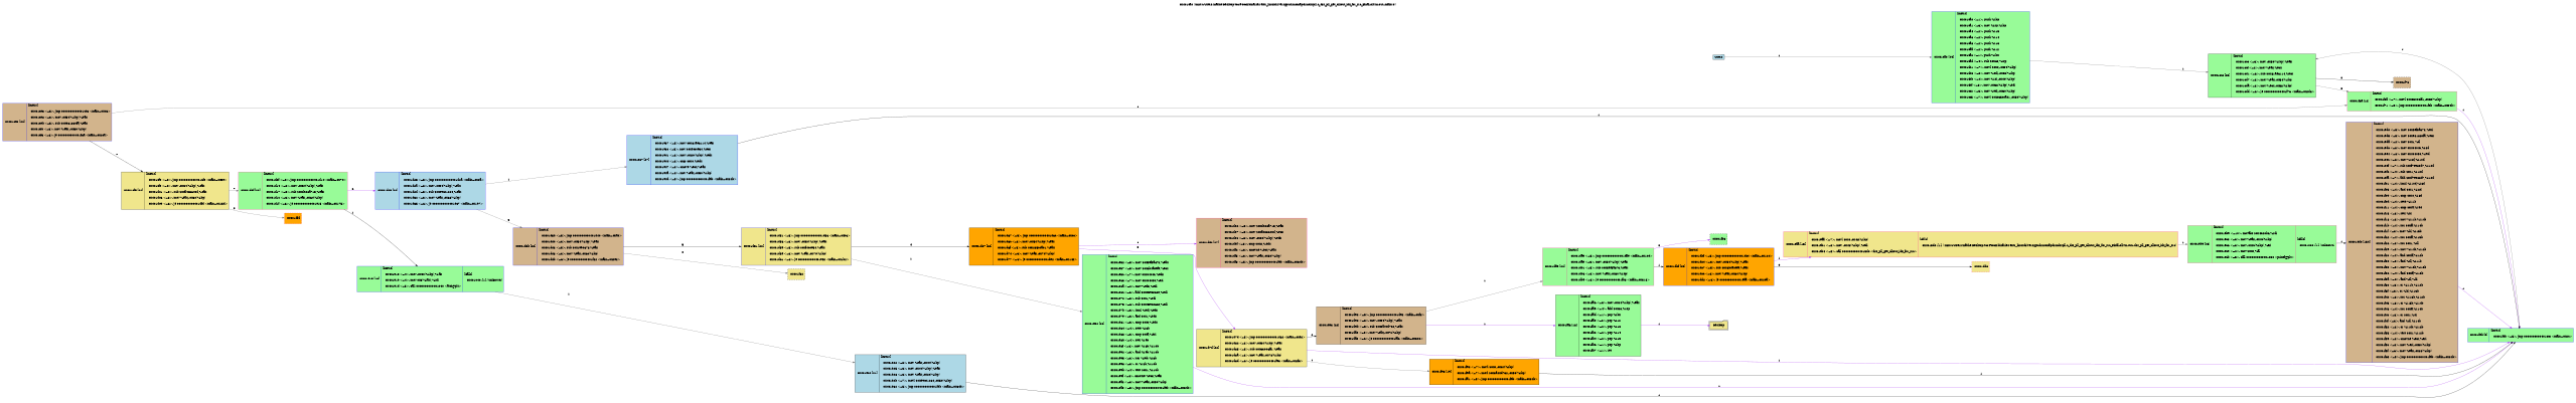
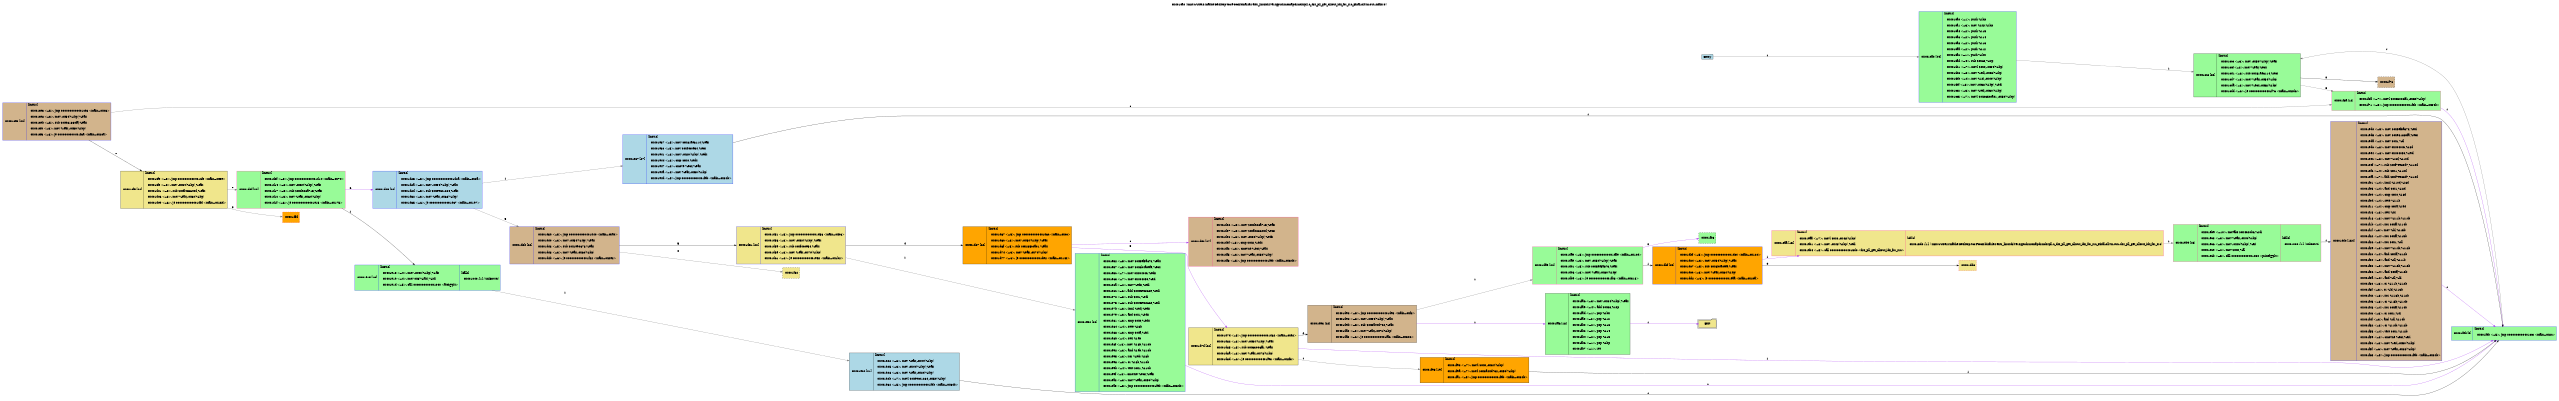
  digraph {
    label="0x401ca0 (/mnt/c/Users/mathe/Desktop/tcc/POCII/binaries/extr_linuxdriversgpudrmomapdrmdsspll.c_dss_pll_get_clkout_idx_for_src_Final-ollvm.out::main(0))"
    labelloc=t
    rankdir=LR
    node [color=black fillcolor=palegreen shape=record style=filled]
    edge [color=gray40]
-   Entry [fillcolor=lightblue height=0.3 shape=folder width=0.3 label=Users]
+   Entry [fillcolor=lightblue height=0.3 shape=folder width=0.3]
    n2 [color=blue label="{\n     0x401ca0 [44]\l\n     | [instrs]\l\n     &nbsp;&nbsp;0x401ca0 \<+1\>: push %rbp\l\n     &nbsp;&nbsp;0x401ca1 \<+3\>: mov %rsp,%rbp\l\n     &nbsp;&nbsp;0x401ca4 \<+2\>: push %r15\l\n     &nbsp;&nbsp;0x401ca6 \<+2\>: push %r14\l\n     &nbsp;&nbsp;0x401ca8 \<+2\>: push %r13\l\n     &nbsp;&nbsp;0x401caa \<+2\>: push %r12\l\n     &nbsp;&nbsp;0x401cac \<+1\>: push %rbx\l\n     &nbsp;&nbsp;0x401cad \<+4\>: sub $0x68,%rsp\l\n     &nbsp;&nbsp;0x401cb1 \<+7\>: movl $0x0,-0x34(%rbp)\l\n     &nbsp;&nbsp;0x401cb8 \<+3\>: mov %edi,-0x38(%rbp)\l\n     &nbsp;&nbsp;0x401cbb \<+4\>: mov %rsi,-0x40(%rbp)\l\n     &nbsp;&nbsp;0x401cbf \<+3\>: mov -0x38(%rbp),%edi\l\n     &nbsp;&nbsp;0x401cc2 \<+3\>: mov %edi,-0x30(%rbp)\l\n     &nbsp;&nbsp;0x401cc5 \<+7\>: movl $0x235c4a01,-0x50(%rbp)\l\n  }"]
    n3 [label="{\n     0x401ccc [23]\l\n     | [instrs]\l\n     &nbsp;&nbsp;0x401ccc \<+3\>: mov -0x50(%rbp),%eax\l\n     &nbsp;&nbsp;0x401ccf \<+2\>: mov %eax,%ecx\l\n     &nbsp;&nbsp;0x401cd1 \<+6\>: sub $0x81ae6114,%ecx\l\n     &nbsp;&nbsp;0x401cd7 \<+3\>: mov %eax,-0x54(%rbp)\l\n     &nbsp;&nbsp;0x401cda \<+3\>: mov %ecx,-0x58(%rbp)\l\n     &nbsp;&nbsp;0x401cdd \<+6\>: je 0000000000401f76 \<main+0x2d6\>\l\n  }"]
    n4 [fillcolor=tan label="{\n     0x401f76\l\n  }" style="dashed,filled"]
    n5 [color=deeppink label="{\n     0x401f6a [12]\l\n     | [instrs]\l\n     &nbsp;&nbsp;0x401f6a \<+7\>: movl $0x33006ff1,-0x50(%rbp)\l\n     &nbsp;&nbsp;0x401f71 \<+5\>: jmp 0000000000401feb \<main+0x34b\>\l\n  }"]
    n6 [color=blue fillcolor=tan label="{\n     0x401ce3 [22]\l\n     | [instrs]\l\n     &nbsp;&nbsp;0x401ce3 \<+5\>: jmp 0000000000401ce8 \<main+0x48\>\l\n     &nbsp;&nbsp;0x401ce8 \<+3\>: mov -0x54(%rbp),%eax\l\n     &nbsp;&nbsp;0x401ceb \<+5\>: sub $0x981880fa,%eax\l\n     &nbsp;&nbsp;0x401cf0 \<+3\>: mov %eax,-0x5c(%rbp)\l\n     &nbsp;&nbsp;0x401cf3 \<+6\>: je 0000000000401f6a \<main+0x2ca\>\l\n  }"]
    n7 [fillcolor=khaki label="{\n     0x401cf9 [22]\l\n     | [instrs]\l\n     &nbsp;&nbsp;0x401cf9 \<+5\>: jmp 0000000000401cfe \<main+0x5e\>\l\n     &nbsp;&nbsp;0x401cfe \<+3\>: mov -0x54(%rbp),%eax\l\n     &nbsp;&nbsp;0x401d01 \<+5\>: sub $0xa423640d,%eax\l\n     &nbsp;&nbsp;0x401d06 \<+3\>: mov %eax,-0x60(%rbp)\l\n     &nbsp;&nbsp;0x401d09 \<+6\>: je 0000000000401dfd \<main+0x15d\>\l\n  }"]
    n8 [color=blue label="{\n     0x401feb [5]\l\n     | [instrs]\l\n     &nbsp;&nbsp;0x401feb \<+5\>: jmp 0000000000401ccc \<main+0x2c\>\l\n  }"]
    n9 [color=deeppink fillcolor=orange label="{\n     0x401dfd\l\n  }" style="dashed,filled"]
    n10 [color=deeppink label="{\n     0x401d0f [22]\l\n     | [instrs]\l\n     &nbsp;&nbsp;0x401d0f \<+5\>: jmp 0000000000401d14 \<main+0x74\>\l\n     &nbsp;&nbsp;0x401d14 \<+3\>: mov -0x54(%rbp),%eax\l\n     &nbsp;&nbsp;0x401d17 \<+5\>: sub $0xd928a715,%eax\l\n     &nbsp;&nbsp;0x401d1c \<+3\>: mov %eax,-0x64(%rbp)\l\n     &nbsp;&nbsp;0x401d1f \<+6\>: je 0000000000401e15 \<main+0x175\>\l\n  }"]
-   Exit [fillcolor=khaki height=0.3 peripheries=2 shape=folder width=0.3 label=Desktop]
+   Exit [fillcolor=khaki height=0.3 peripheries=2 shape=folder width=0.3]
    n12 [color=blue label="{\n     0x401e15 [13]\l\n     | [instrs]\l\n     &nbsp;&nbsp;0x401e15 \<+4\>: mov -0x40(%rbp),%rax\l\n     &nbsp;&nbsp;0x401e19 \<+4\>: mov 0x8(%rax),%rdi\l\n     &nbsp;&nbsp;0x401e1d \<+5\>: call 0000000000401040 \<atoi@plt\>\l\n     | [calls]\l\n     &nbsp;&nbsp;0x401040 \{1\} (unknown)\l\n  }"]
    n13 [color=blue fillcolor=lightblue label="{\n     0x401d25 [22]\l\n     | [instrs]\l\n     &nbsp;&nbsp;0x401d25 \<+5\>: jmp 0000000000401d2a \<main+0x8a\>\l\n     &nbsp;&nbsp;0x401d2a \<+3\>: mov -0x54(%rbp),%eax\l\n     &nbsp;&nbsp;0x401d2d \<+5\>: sub $0xe9c01264,%eax\l\n     &nbsp;&nbsp;0x401d32 \<+3\>: mov %eax,-0x68(%rbp)\l\n     &nbsp;&nbsp;0x401d35 \<+6\>: je 0000000000401e37 \<main+0x197\>\l\n  }"]
    n14 [color=blue fillcolor=tan label="{\n     0x401ed0 [154]\l\n     | [instrs]\l\n     &nbsp;&nbsp;0x401ed0 \<+5\>: mov $0x5ef5a673,%esi\l\n     &nbsp;&nbsp;0x401ed5 \<+5\>: mov $0x981880fa,%ecx\l\n     &nbsp;&nbsp;0x401eda \<+2\>: mov $0x1,%dl\l\n     &nbsp;&nbsp;0x401edc \<+8\>: mov 0x40404c,%r8d\l\n     &nbsp;&nbsp;0x401ee4 \<+8\>: mov 0x404050,%r9d\l\n     &nbsp;&nbsp;0x401eec \<+3\>: mov %r8d,%r10d\l\n     &nbsp;&nbsp;0x401eef \<+7\>: sub $0xf7e983d7,%r10d\l\n     &nbsp;&nbsp;0x401ef6 \<+4\>: sub $0x1,%r10d\l\n     &nbsp;&nbsp;0x401efa \<+7\>: add $0xf7e983d7,%r10d\l\n     &nbsp;&nbsp;0x401f01 \<+4\>: imul %r10d,%r8d\l\n     &nbsp;&nbsp;0x401f05 \<+4\>: and $0x1,%r8d\l\n     &nbsp;&nbsp;0x401f09 \<+4\>: cmp $0x0,%r8d\l\n     &nbsp;&nbsp;0x401f0d \<+4\>: sete %r11b\l\n     &nbsp;&nbsp;0x401f11 \<+4\>: cmp $0xa,%r9d\l\n     &nbsp;&nbsp;0x401f15 \<+3\>: setl %bl\l\n     &nbsp;&nbsp;0x401f18 \<+3\>: mov %r11b,%r14b\l\n     &nbsp;&nbsp;0x401f1b \<+4\>: xor $0xff,%r14b\l\n     &nbsp;&nbsp;0x401f1f \<+3\>: mov %bl,%r15b\l\n     &nbsp;&nbsp;0x401f22 \<+4\>: xor $0xff,%r15b\l\n     &nbsp;&nbsp;0x401f26 \<+3\>: xor $0x1,%dl\l\n     &nbsp;&nbsp;0x401f29 \<+3\>: mov %r14b,%r12b\l\n     &nbsp;&nbsp;0x401f2c \<+4\>: and $0xff,%r12b\l\n     &nbsp;&nbsp;0x401f30 \<+3\>: and %dl,%r11b\l\n     &nbsp;&nbsp;0x401f33 \<+3\>: mov %r15b,%r13b\l\n     &nbsp;&nbsp;0x401f36 \<+4\>: and $0xff,%r13b\l\n     &nbsp;&nbsp;0x401f3a \<+2\>: and %dl,%bl\l\n     &nbsp;&nbsp;0x401f3c \<+3\>: or %r11b,%r12b\l\n     &nbsp;&nbsp;0x401f3f \<+3\>: or %bl,%r13b\l\n     &nbsp;&nbsp;0x401f42 \<+3\>: xor %r13b,%r12b\l\n     &nbsp;&nbsp;0x401f45 \<+3\>: or %r15b,%r14b\l\n     &nbsp;&nbsp;0x401f48 \<+4\>: xor $0xff,%r14b\l\n     &nbsp;&nbsp;0x401f4c \<+3\>: or $0x1,%dl\l\n     &nbsp;&nbsp;0x401f4f \<+3\>: and %dl,%r14b\l\n     &nbsp;&nbsp;0x401f52 \<+3\>: or %r14b,%r12b\l\n     &nbsp;&nbsp;0x401f55 \<+4\>: test $0x1,%r12b\l\n     &nbsp;&nbsp;0x401f59 \<+3\>: cmovne %ecx,%esi\l\n     &nbsp;&nbsp;0x401f5c \<+3\>: mov %esi,-0x50(%rbp)\l\n     &nbsp;&nbsp;0x401f5f \<+6\>: mov %eax,-0x88(%rbp)\l\n     &nbsp;&nbsp;0x401f65 \<+5\>: jmp 0000000000401feb \<main+0x34b\>\l\n  }"]
    n15 [fillcolor=lightblue label="{\n     0x401e22 [21]\l\n     | [instrs]\l\n     &nbsp;&nbsp;0x401e22 \<+3\>: mov %eax,-0x44(%rbp)\l\n     &nbsp;&nbsp;0x401e25 \<+3\>: mov -0x44(%rbp),%eax\l\n     &nbsp;&nbsp;0x401e28 \<+3\>: mov %eax,-0x2c(%rbp)\l\n     &nbsp;&nbsp;0x401e2b \<+7\>: movl $0xe9c01264,-0x50(%rbp)\l\n     &nbsp;&nbsp;0x401e32 \<+5\>: jmp 0000000000401feb \<main+0x34b\>\l\n  }"]
    n16 [color=blue fillcolor=lightblue label="{\n     0x401e37 [27]\l\n     | [instrs]\l\n     &nbsp;&nbsp;0x401e37 \<+5\>: mov $0x81ae6114,%eax\l\n     &nbsp;&nbsp;0x401e3c \<+5\>: mov $0xf4c0e54,%ecx\l\n     &nbsp;&nbsp;0x401e41 \<+3\>: mov -0x2c(%rbp),%edx\l\n     &nbsp;&nbsp;0x401e44 \<+3\>: cmp $0x0,%edx\l\n     &nbsp;&nbsp;0x401e47 \<+3\>: cmove %ecx,%eax\l\n     &nbsp;&nbsp;0x401e4a \<+3\>: mov %eax,-0x50(%rbp)\l\n     &nbsp;&nbsp;0x401e4d \<+5\>: jmp 0000000000401feb \<main+0x34b\>\l\n  }"]
    n17 [color=blue fillcolor=tan label="{\n     0x401d3b [22]\l\n     | [instrs]\l\n     &nbsp;&nbsp;0x401d3b \<+5\>: jmp 0000000000401d40 \<main+0xa0\>\l\n     &nbsp;&nbsp;0x401d40 \<+3\>: mov -0x54(%rbp),%eax\l\n     &nbsp;&nbsp;0x401d43 \<+5\>: sub $0x1e90678,%eax\l\n     &nbsp;&nbsp;0x401d48 \<+3\>: mov %eax,-0x6c(%rbp)\l\n     &nbsp;&nbsp;0x401d4b \<+6\>: je 0000000000401f82 \<main+0x2e2\>\l\n  }"]
    n18 [color=deeppink label="{\n     0x401eb9 [23]\l\n     | [instrs]\l\n     &nbsp;&nbsp;0x401eb9 \<+10\>: movabs $0x4020b6,%rdi\l\n     &nbsp;&nbsp;0x401ec3 \<+3\>: mov %eax,-0x4c(%rbp)\l\n     &nbsp;&nbsp;0x401ec6 \<+3\>: mov -0x4c(%rbp),%esi\l\n     &nbsp;&nbsp;0x401ec9 \<+2\>: mov $0x0,%al\l\n     &nbsp;&nbsp;0x401ecb \<+5\>: call 0000000000401030 \<printf@plt\>\l\n     | [calls]\l\n     &nbsp;&nbsp;0x401030 \{1\} (unknown)\l\n  }"]
    n19 [fillcolor=khaki label="{\n     0x401f82\l\n  }" style="dashed,filled"]
    n20 [color=blue fillcolor=khaki label="{\n     0x401d51 [22]\l\n     | [instrs]\l\n     &nbsp;&nbsp;0x401d51 \<+5\>: jmp 0000000000401d56 \<main+0xb6\>\l\n     &nbsp;&nbsp;0x401d56 \<+3\>: mov -0x54(%rbp),%eax\l\n     &nbsp;&nbsp;0x401d59 \<+5\>: sub $0xf4c0e54,%eax\l\n     &nbsp;&nbsp;0x401d5e \<+3\>: mov %eax,-0x70(%rbp)\l\n     &nbsp;&nbsp;0x401d61 \<+6\>: je 0000000000401e52 \<main+0x1b2\>\l\n  }"]
    n21 [color=deeppink fillcolor=khaki label="{\n     0x401dd8\l\n  }" style="dashed,filled"]
    n22 [color=blue label="{\n     0x401e52 [88]\l\n     | [instrs]\l\n     &nbsp;&nbsp;0x401e52 \<+5\>: mov $0x5ef5a673,%eax\l\n     &nbsp;&nbsp;0x401e57 \<+5\>: mov $0x6b4a0ef9,%ecx\l\n     &nbsp;&nbsp;0x401e5c \<+7\>: mov 0x40404c,%edx\l\n     &nbsp;&nbsp;0x401e63 \<+7\>: mov 0x404050,%esi\l\n     &nbsp;&nbsp;0x401e6a \<+2\>: mov %edx,%edi\l\n     &nbsp;&nbsp;0x401e6c \<+6\>: add $0x459c066e,%edi\l\n     &nbsp;&nbsp;0x401e72 \<+3\>: sub $0x1,%edi\l\n     &nbsp;&nbsp;0x401e75 \<+6\>: sub $0x459c066e,%edi\l\n     &nbsp;&nbsp;0x401e7b \<+3\>: imul %edi,%edx\l\n     &nbsp;&nbsp;0x401e7e \<+3\>: and $0x1,%edx\l\n     &nbsp;&nbsp;0x401e81 \<+3\>: cmp $0x0,%edx\l\n     &nbsp;&nbsp;0x401e84 \<+4\>: sete %r8b\l\n     &nbsp;&nbsp;0x401e88 \<+3\>: cmp $0xa,%esi\l\n     &nbsp;&nbsp;0x401e8b \<+4\>: setl %r9b\l\n     &nbsp;&nbsp;0x401e8f \<+3\>: mov %r8b,%r10b\l\n     &nbsp;&nbsp;0x401e92 \<+3\>: and %r9b,%r10b\l\n     &nbsp;&nbsp;0x401e95 \<+3\>: xor %r9b,%r8b\l\n     &nbsp;&nbsp;0x401e98 \<+3\>: or %r8b,%r10b\l\n     &nbsp;&nbsp;0x401e9b \<+4\>: test $0x1,%r10b\l\n     &nbsp;&nbsp;0x401e9f \<+3\>: cmovne %ecx,%eax\l\n     &nbsp;&nbsp;0x401ea2 \<+3\>: mov %eax,-0x50(%rbp)\l\n     &nbsp;&nbsp;0x401ea5 \<+5\>: jmp 0000000000401feb \<main+0x34b\>\l\n  }"]
    n23 [fillcolor=orange label="{\n     0x401d67 [22]\l\n     | [instrs]\l\n     &nbsp;&nbsp;0x401d67 \<+5\>: jmp 0000000000401d6c \<main+0xcc\>\l\n     &nbsp;&nbsp;0x401d6c \<+3\>: mov -0x54(%rbp),%eax\l\n     &nbsp;&nbsp;0x401d6f \<+5\>: sub $0x235c4a01,%eax\l\n     &nbsp;&nbsp;0x401d74 \<+3\>: mov %eax,-0x74(%rbp)\l\n     &nbsp;&nbsp;0x401d77 \<+6\>: je 0000000000401de2 \<main+0x142\>\l\n  }"]
    n24 [color=deeppink fillcolor=khaki label="{\n     0x401eaa [15]\l\n     | [instrs]\l\n     &nbsp;&nbsp;0x401eaa \<+7\>: movl $0x0,-0x48(%rbp)\l\n     &nbsp;&nbsp;0x401eb1 \<+3\>: mov -0x48(%rbp),%edi\l\n     &nbsp;&nbsp;0x401eb4 \<+5\>: call 00000000004015d0 \<dss_pll_get_clkout_idx_for_src\>\l\n     | [calls]\l\n     &nbsp;&nbsp;0x4015d0 \{1\} (/mnt/c/Users/mathe/Desktop/tcc/POCII/binaries/extr_linuxdriversgpudrmomapdrmdsspll.c_dss_pll_get_clkout_idx_for_src_Final-ollvm.out::dss_pll_get_clkout_idx_for_src)\l\n  }"]
    n25 [color=deeppink fillcolor=tan label="{\n     0x401de2 [27]\l\n     | [instrs]\l\n     &nbsp;&nbsp;0x401de2 \<+5\>: mov $0xd928a715,%eax\l\n     &nbsp;&nbsp;0x401de7 \<+5\>: mov $0xa423640d,%ecx\l\n     &nbsp;&nbsp;0x401dec \<+3\>: mov -0x30(%rbp),%edx\l\n     &nbsp;&nbsp;0x401def \<+3\>: cmp $0x2,%edx\l\n     &nbsp;&nbsp;0x401df2 \<+3\>: cmovne %ecx,%eax\l\n     &nbsp;&nbsp;0x401df5 \<+3\>: mov %eax,-0x50(%rbp)\l\n     &nbsp;&nbsp;0x401df8 \<+5\>: jmp 0000000000401feb \<main+0x34b\>\l\n  }"]
    n26 [fillcolor=khaki label="{\n     0x401d7d [22]\l\n     | [instrs]\l\n     &nbsp;&nbsp;0x401d7d \<+5\>: jmp 0000000000401d82 \<main+0xe2\>\l\n     &nbsp;&nbsp;0x401d82 \<+3\>: mov -0x54(%rbp),%eax\l\n     &nbsp;&nbsp;0x401d85 \<+5\>: sub $0x33006ff1,%eax\l\n     &nbsp;&nbsp;0x401d8a \<+3\>: mov %eax,-0x78(%rbp)\l\n     &nbsp;&nbsp;0x401d8d \<+6\>: je 0000000000401f93 \<main+0x2f3\>\l\n  }"]
    n27 [color=blue fillcolor=orange label="{\n     0x401dbf [25]\l\n     | [instrs]\l\n     &nbsp;&nbsp;0x401dbf \<+5\>: jmp 0000000000401dc4 \<main+0x124\>\l\n     &nbsp;&nbsp;0x401dc4 \<+3\>: mov -0x54(%rbp),%eax\l\n     &nbsp;&nbsp;0x401dc7 \<+5\>: sub $0x6b4a0ef9,%eax\l\n     &nbsp;&nbsp;0x401dcc \<+6\>: mov %eax,-0x84(%rbp)\l\n     &nbsp;&nbsp;0x401dd2 \<+6\>: je 0000000000401eaa \<main+0x20a\>\l\n  }"]
    n28 [fillcolor=orange label="{\n     0x401f93 [19]\l\n     | [instrs]\l\n     &nbsp;&nbsp;0x401f93 \<+7\>: movl $0x0,-0x34(%rbp)\l\n     &nbsp;&nbsp;0x401f9a \<+7\>: movl $0x3a44d732,-0x50(%rbp)\l\n     &nbsp;&nbsp;0x401fa1 \<+5\>: jmp 0000000000401feb \<main+0x34b\>\l\n  }"]
    n29 [fillcolor=tan label="{\n     0x401d93 [22]\l\n     | [instrs]\l\n     &nbsp;&nbsp;0x401d93 \<+5\>: jmp 0000000000401d98 \<main+0xf8\>\l\n     &nbsp;&nbsp;0x401d98 \<+3\>: mov -0x54(%rbp),%eax\l\n     &nbsp;&nbsp;0x401d9b \<+5\>: sub $0x3a44d732,%eax\l\n     &nbsp;&nbsp;0x401da0 \<+3\>: mov %eax,-0x7c(%rbp)\l\n     &nbsp;&nbsp;0x401da3 \<+6\>: je 0000000000401fa6 \<main+0x306\>\l\n  }"]
    n30 [label="{\n     0x401fb8\l\n  }" style="dashed,filled"]
    n31 [color=deeppink label="{\n     0x401da9 [22]\l\n     | [instrs]\l\n     &nbsp;&nbsp;0x401da9 \<+5\>: jmp 0000000000401dae \<main+0x10e\>\l\n     &nbsp;&nbsp;0x401dae \<+3\>: mov -0x54(%rbp),%eax\l\n     &nbsp;&nbsp;0x401db1 \<+5\>: sub $0x5ef5a673,%eax\l\n     &nbsp;&nbsp;0x401db6 \<+3\>: mov %eax,-0x80(%rbp)\l\n     &nbsp;&nbsp;0x401db9 \<+6\>: je 0000000000401fb8 \<main+0x318\>\l\n  }"]
    n32 [label="{\n     0x401fa6 [18]\l\n     | [instrs]\l\n     &nbsp;&nbsp;0x401fa6 \<+3\>: mov -0x34(%rbp),%eax\l\n     &nbsp;&nbsp;0x401fa9 \<+4\>: add $0x68,%rsp\l\n     &nbsp;&nbsp;0x401fad \<+1\>: pop %rbx\l\n     &nbsp;&nbsp;0x401fae \<+2\>: pop %r12\l\n     &nbsp;&nbsp;0x401fb0 \<+2\>: pop %r13\l\n     &nbsp;&nbsp;0x401fb2 \<+2\>: pop %r14\l\n     &nbsp;&nbsp;0x401fb4 \<+2\>: pop %r15\l\n     &nbsp;&nbsp;0x401fb6 \<+1\>: pop %rbp\l\n     &nbsp;&nbsp;0x401fb7 \<+1\>: ret\l\n  }"]
    Entry -> n2 [label=" 1"]
    n2 -> n3 [label=" 1"]
    n3 -> n4 [color=black label=" 0"]
    n3 -> n5 [label=" 8"]
    n5 -> n8 [color=purple label=" 1"]
    n6 -> n5 [label=" 1"]
    n6 -> n7 [color=black label=" 7"]
    n7 -> n9 [label=" 0"]
    n7 -> n10 [label=" 7"]
    n8 -> n3 [label=" 7"]
    n10 -> n12 [color=black label=" 1"]
    n10 -> n13 [color=purple label=" 6"]
    n12 -> n15 [label=" 1"]
    n13 -> n16 [label=" 1"]
    n13 -> n17 [label=" 5"]
    n14 -> n8 [color=purple label=" 1"]
    n15 -> n8 [color=black label=" 1"]
    n16 -> n8 [color=black label=" 1"]
    n17 -> n19 [label=" 0"]
    n17 -> n20 [color=black label=" 5"]
    n18 -> n14 [color=black label=" 1"]
    n20 -> n22 [label=" 1"]
    n20 -> n23 [color=black label=" 4"]
    n22 -> n8 [color=purple label=" 1"]
    n23 -> n25 [color=purple label=" 1"]
    n23 -> n26 [color=purple label=" 3"]
    n24 -> n18 [label=" 1"]
    n26 -> n8 [color=purple label=" 1"]
    n26 -> n28 [label=" 1"]
    n26 -> n29 [color=black label=" 2"]
    n27 -> n21 [color=black label=" 0"]
    n27 -> n24 [color=purple label=" 1"]
    n28 -> n8 [color=black label=" 1"]
    n29 -> n31 [label=" 1"]
    n29 -> n32 [color=purple label=" 1"]
    n31 -> n27 [color=black label=" 1"]
    n31 -> n30 [color=purple label=" 0"]
    n32 -> Exit [color=purple label=" 1"]
  }
